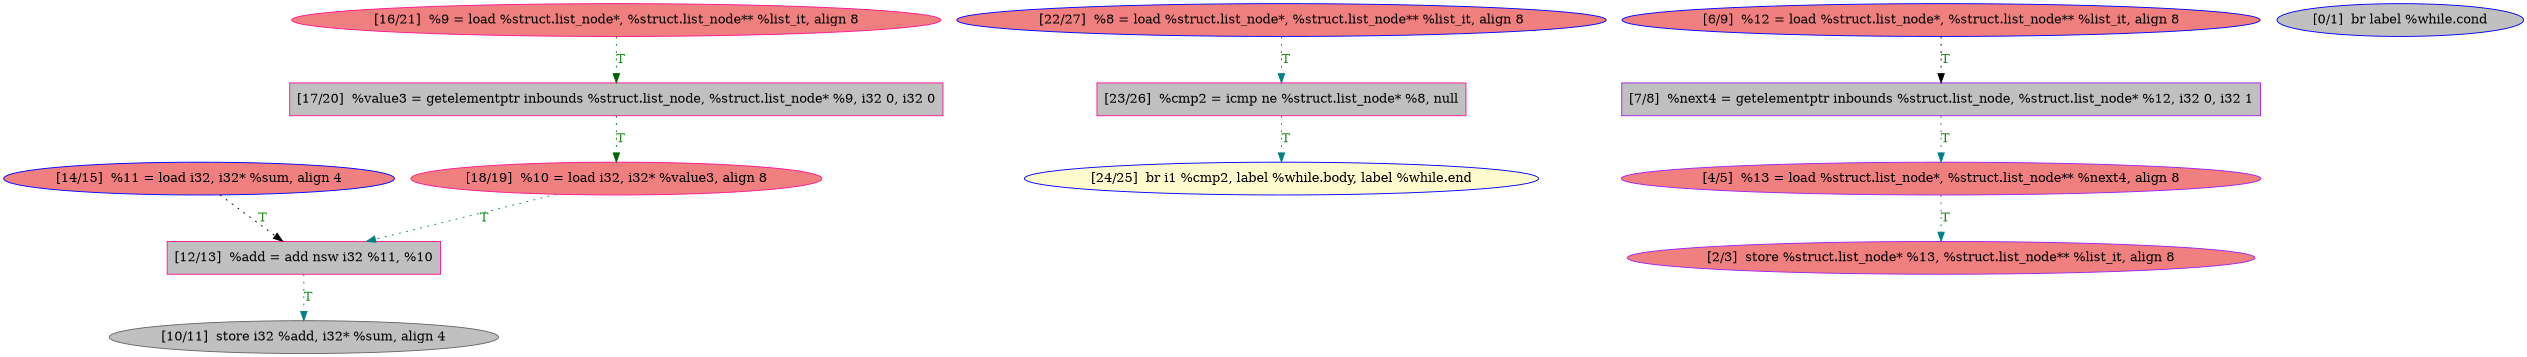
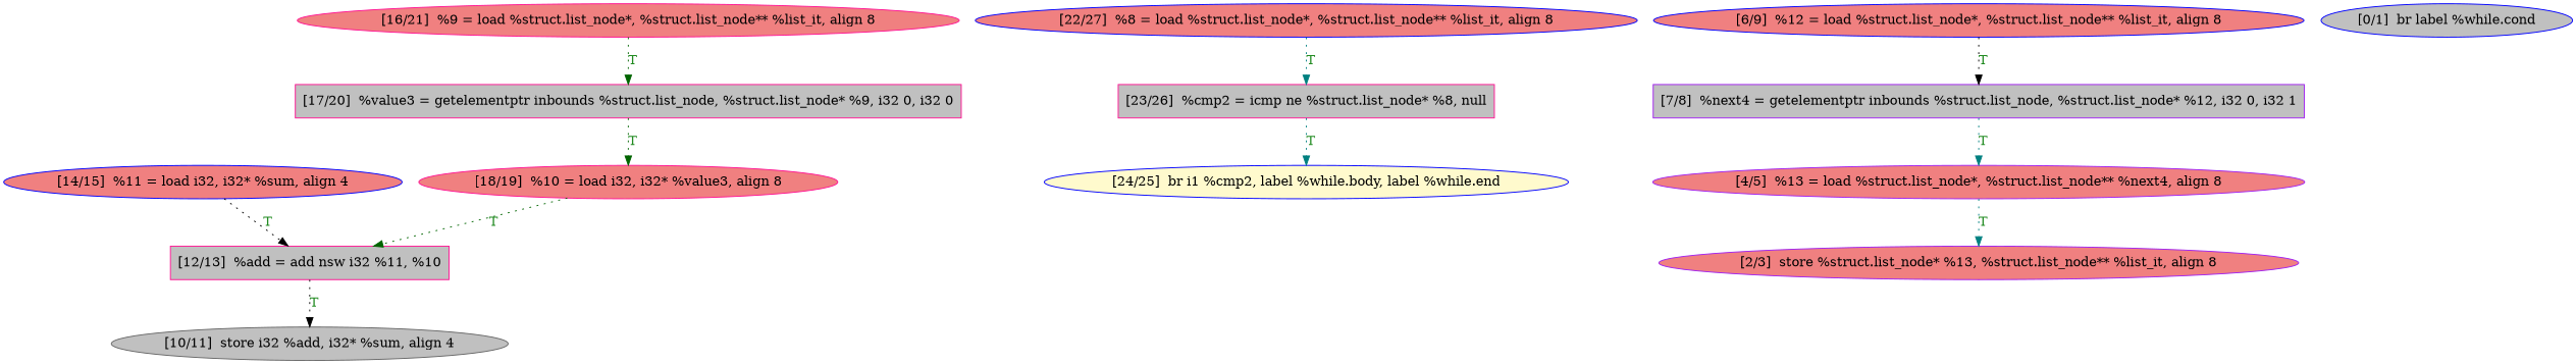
  digraph {
    node [color=deeppink fillcolor=lightcoral shape=ellipse style=filled]
    edge [color=teal fontcolor=forestgreen style=dotted]
    n1 [label="[18/19]  %10 = load i32, i32* %value3, align 8"]
    n2 [fillcolor=grey label="[12/13]  %add = add nsw i32 %11, %10" shape=rectangle]
    n3 [color=gray40 fillcolor=grey label="[10/11]  store i32 %add, i32* %sum, align 4"]
    n4 [fillcolor=grey label="[17/20]  %value3 = getelementptr inbounds %struct.list_node, %struct.list_node* %9, i32 0, i32 0" shape=rectangle]
    n5 [label="[16/21]  %9 = load %struct.list_node*, %struct.list_node** %list_it, align 8"]
    n6 [color=blue label="[22/27]  %8 = load %struct.list_node*, %struct.list_node** %list_it, align 8"]
    n7 [fillcolor=grey label="[23/26]  %cmp2 = icmp ne %struct.list_node* %8, null" shape=rectangle]
    n8 [color=blue fillcolor=lemonchiffon label="[24/25]  br i1 %cmp2, label %while.body, label %while.end"]
    n9 [color=blue label="[14/15]  %11 = load i32, i32* %sum, align 4"]
    n10 [color=purple label="[2/3]  store %struct.list_node* %13, %struct.list_node** %list_it, align 8"]
    n11 [color=blue fillcolor=grey label="[0/1]  br label %while.cond"]
    n12 [color=purple fillcolor=grey label="[7/8]  %next4 = getelementptr inbounds %struct.list_node, %struct.list_node* %12, i32 0, i32 1" shape=rectangle]
    n13 [color=purple label="[4/5]  %13 = load %struct.list_node*, %struct.list_node** %next4, align 8"]
    n14 [color=blue label="[6/9]  %12 = load %struct.list_node*, %struct.list_node** %list_it, align 8"]
-   n1 -> n2 [label=T]
-   n2 -> n3 [label=T]
+   n1 -> n2 [color=darkgreen label=T]
+   n2 -> n3 [color=black label=T]
    n4 -> n1 [color=darkgreen label=T]
    n5 -> n4 [color=darkgreen label=T]
    n6 -> n7 [label=T]
    n7 -> n8 [label=T]
    n9 -> n2 [color=black label=T]
    n12 -> n13 [label=T]
    n13 -> n10 [label=T]
    n14 -> n12 [color=black label=T]
  }
